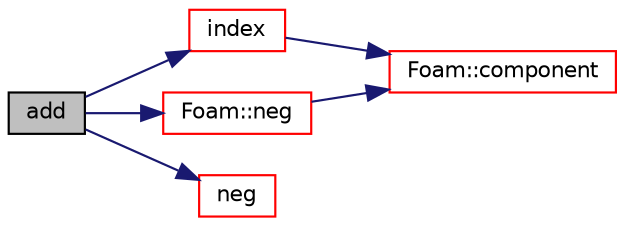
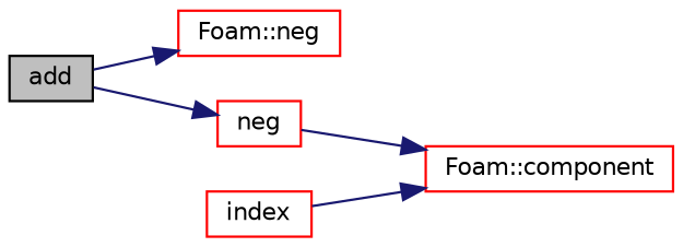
  digraph {
    rankdir=LR
    node [color=red fontname=Helvetica fontsize=10 shape=record]
    edge [color=midnightblue fontname=Helvetica fontsize=10 labelfontname=Helvetica labelfontsize=10 style=solid]
    n1 [color=black fillcolor=grey75 fontcolor=black height=0.2 label=add style=filled width=0.4]
    n2 [height=0.2 label=index width=0.4]
    n3 [height=0.2 label="Foam::neg" width=0.4]
    n4 [height=0.2 label=neg width=0.4]
    n5 [height=0.2 label="Foam::component" width=0.4]
-   n1 -> n2
    n1 -> n3
    n1 -> n4
    n2 -> n5
-   n3 -> n5
+   n4 -> n5
  }
